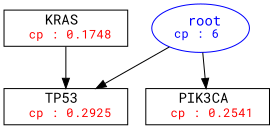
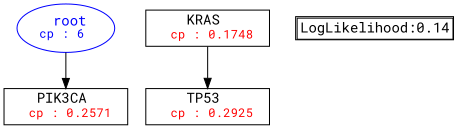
  digraph {
    fontname="Roboto Mono"
    fontsize=10
    node [fontname="Roboto Mono" shape=box]
    edge [fontname="Roboto Mono"]
    n1 [color=Blue label=<<font color='Blue'> root</font><br/><font color='Blue' POINT-SIZE='12'>cp : 6 </font>> shape=oval]
    n2 [label=<TP53 <br/> <font color='Red' POINT-SIZE='12'> cp : 0.2925 </font>>]
-   n3 [label=<PIK3CA <br/> <font color='Red' POINT-SIZE='12'> cp : 0.2541 </font>>]
+   n3 [label=<PIK3CA <br/> <font color='Red' POINT-SIZE='12'> cp : 0.2571 </font>>]
    n4 [label=<KRAS <br/> <font color='Red' POINT-SIZE='12'> cp : 0.1748 </font>>]
-   n1 -> n2
+   n5 [label=<<TABLE BORDER="1" CELLBORDER="1" CELLSPACING="0" >     <TR><TD ALIGN="LEFT">LogLikelihood:0.14</TD></TR>     </TABLE>> shape=plaintext]
    n1 -> n3
    n4 -> n2
  }
